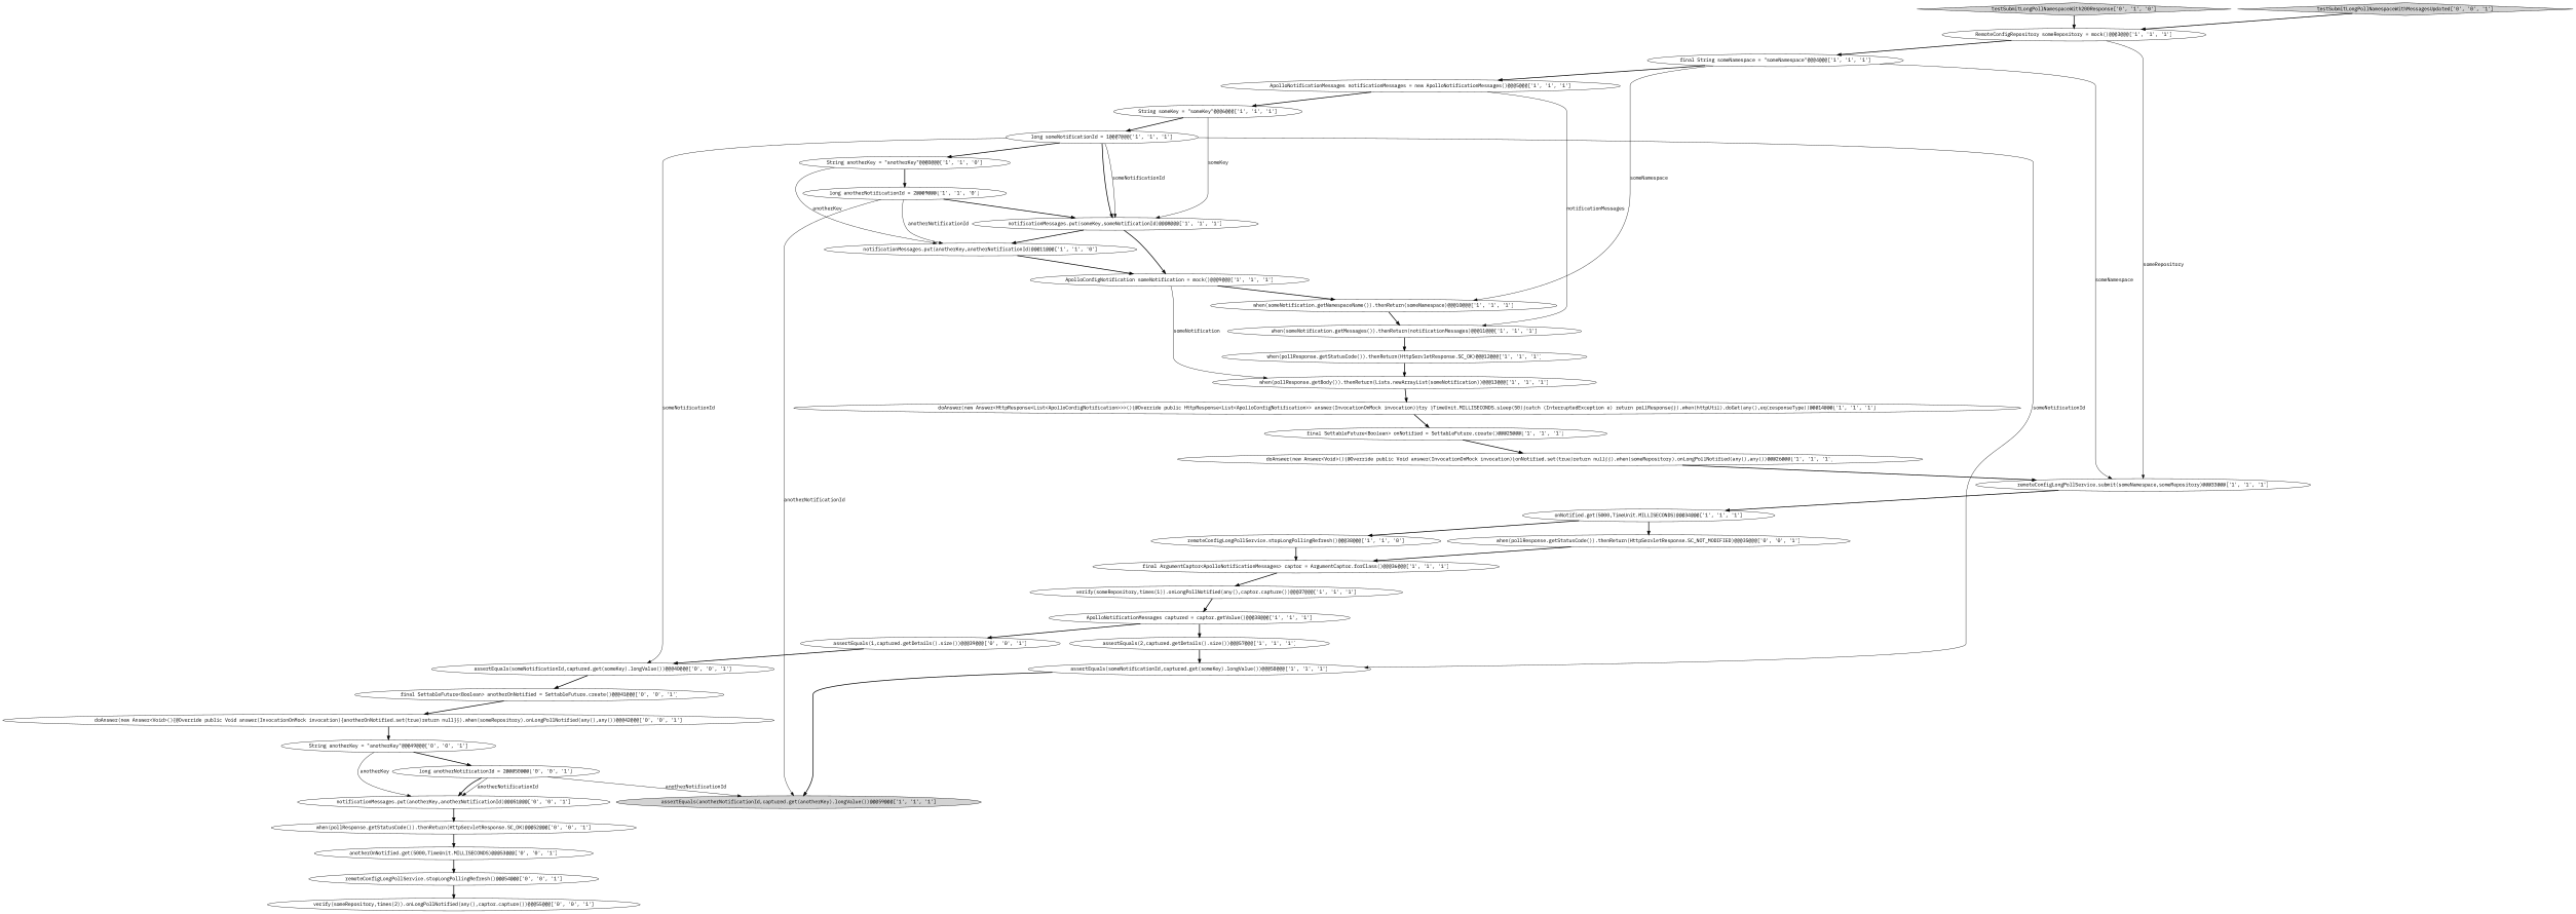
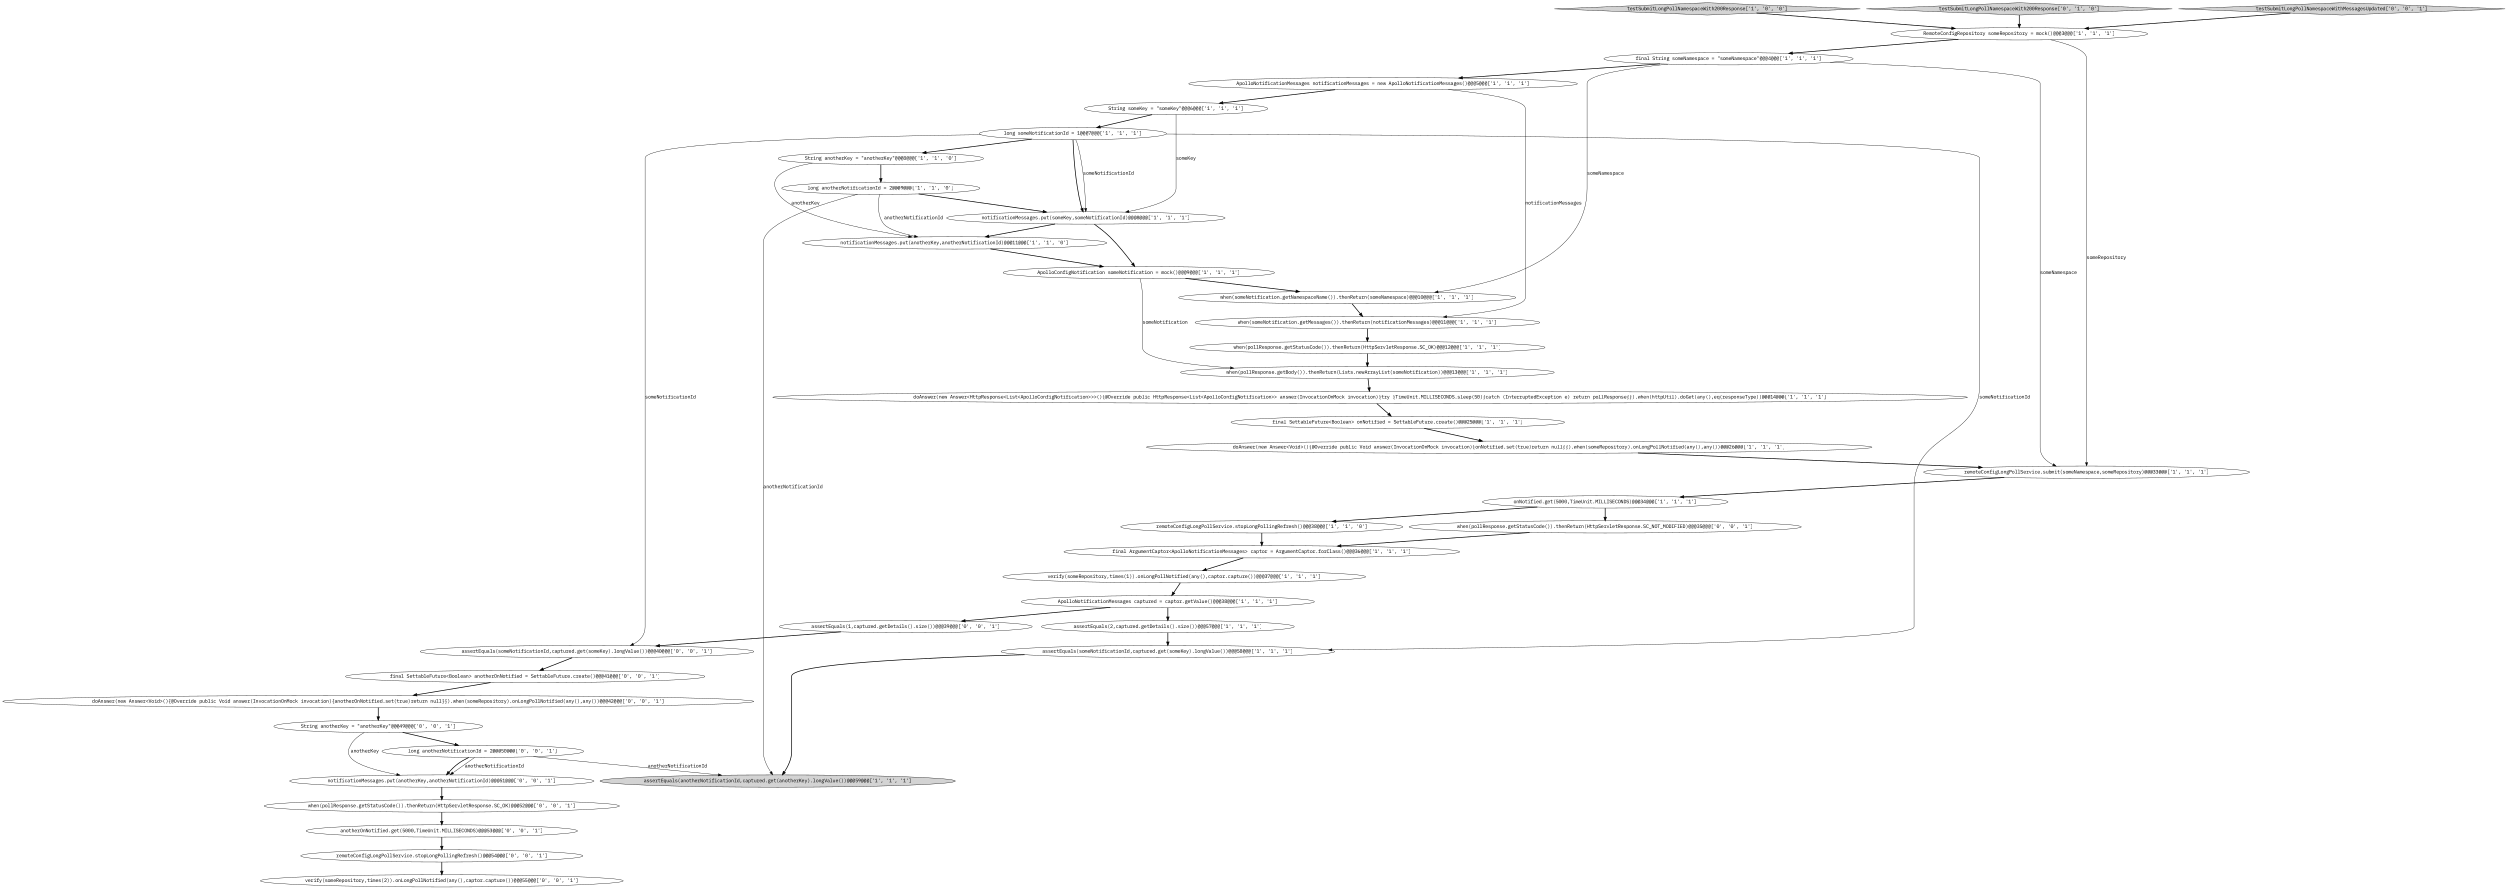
  digraph {
    fontname="IBM Plex Mono"
    node [fillcolor=white fontname="IBM Plex Mono" shape=ellipse style=filled]
    edge [fontname="IBM Plex Mono" style=bold]
    n1 [label="when(pollResponse.getStatusCode()).thenReturn(HttpServletResponse.SC_NOT_MODIFIED)@@@35@@@['0', '0', '1']"]
    n2 [label="final ArgumentCaptor<ApolloNotificationMessages> captor = ArgumentCaptor.forClass()@@@36@@@['1', '1', '1']"]
    n3 [label="verify(someRepository,times(1)).onLongPollNotified(any(),captor.capture())@@@37@@@['1', '1', '1']"]
    n4 [label="String someKey = \"someKey\"@@@6@@@['1', '1', '1']"]
    n5 [label="notificationMessages.put(someKey,someNotificationId)@@@8@@@['1', '1', '1']"]
    n6 [label="long someNotificationId = 1@@@7@@@['1', '1', '1']"]
    n7 [label="notificationMessages.put(anotherKey,anotherNotificationId)@@@11@@@['1', '1', '0']"]
    n8 [label="ApolloConfigNotification someNotification = mock()@@@9@@@['1', '1', '1']"]
    n9 [label="String anotherKey = \"anotherKey\"@@@8@@@['1', '1', '0']"]
    n10 [label="assertEquals(someNotificationId,captured.get(someKey).longValue())@@@58@@@['1', '1', '1']"]
    n11 [label="assertEquals(someNotificationId,captured.get(someKey).longValue())@@@40@@@['0', '0', '1']"]
    n12 [label="long anotherNotificationId = 2@@@9@@@['1', '1', '0']"]
    n13 [fillcolor=lightgray label="assertEquals(anotherNotificationId,captured.get(anotherKey).longValue())@@@59@@@['1', '1', '1']"]
    n14 [label="when(someNotification.getNamespaceName()).thenReturn(someNamespace)@@@10@@@['1', '1', '1']"]
    n15 [label="when(pollResponse.getBody()).thenReturn(Lists.newArrayList(someNotification))@@@13@@@['1', '1', '1']"]
    n16 [label="String anotherKey = \"anotherKey\"@@@49@@@['0', '0', '1']"]
    n17 [label="notificationMessages.put(anotherKey,anotherNotificationId)@@@51@@@['0', '0', '1']"]
    n18 [label="long anotherNotificationId = 2@@@50@@@['0', '0', '1']"]
    n19 [label="when(pollResponse.getStatusCode()).thenReturn(HttpServletResponse.SC_OK)@@@52@@@['0', '0', '1']"]
    n20 [label="final String someNamespace = \"someNamespace\"@@@4@@@['1', '1', '1']"]
    n21 [label="remoteConfigLongPollService.submit(someNamespace,someRepository)@@@33@@@['1', '1', '1']"]
    n22 [label="ApolloNotificationMessages notificationMessages = new ApolloNotificationMessages()@@@5@@@['1', '1', '1']"]
    n23 [label="onNotified.get(5000,TimeUnit.MILLISECONDS)@@@34@@@['1', '1', '1']"]
    n24 [label="when(someNotification.getMessages()).thenReturn(notificationMessages)@@@11@@@['1', '1', '1']"]
    n25 [label="anotherOnNotified.get(5000,TimeUnit.MILLISECONDS)@@@53@@@['0', '0', '1']"]
    n26 [label="when(pollResponse.getStatusCode()).thenReturn(HttpServletResponse.SC_OK)@@@12@@@['1', '1', '1']"]
    n27 [label="final SettableFuture<Boolean> onNotified = SettableFuture.create()@@@25@@@['1', '1', '1']"]
    n28 [label="doAnswer(new Answer<Void>(){@Override public Void answer(InvocationOnMock invocation){onNotified.set(true)return null}}).when(someRepository).onLongPollNotified(any(),any())@@@26@@@['1', '1', '1']"]
    n29 [label="remoteConfigLongPollService.stopLongPollingRefresh()@@@54@@@['0', '0', '1']"]
    n30 [label="verify(someRepository,times(2)).onLongPollNotified(any(),captor.capture())@@@55@@@['0', '0', '1']"]
    n31 [label="remoteConfigLongPollService.stopLongPollingRefresh()@@@38@@@['1', '1', '0']"]
    n32 [label="final SettableFuture<Boolean> anotherOnNotified = SettableFuture.create()@@@41@@@['0', '0', '1']"]
    n33 [label="doAnswer(new Answer<HttpResponse<List<ApolloConfigNotification>>>(){@Override public HttpResponse<List<ApolloConfigNotification>> answer(InvocationOnMock invocation){try {TimeUnit.MILLISECONDS.sleep(50)}catch (InterruptedException e) return pollResponse}}).when(httpUtil).doGet(any(),eq(responseType))@@@14@@@['1', '1', '1']"]
    n34 [label="doAnswer(new Answer<Void>(){@Override public Void answer(InvocationOnMock invocation){anotherOnNotified.set(true)return null}}).when(someRepository).onLongPollNotified(any(),any())@@@42@@@['0', '0', '1']"]
+   n35 [fillcolor=lightgray label="testSubmitLongPollNamespaceWith200Response['1', '0', '0']" shape=diamond]
    n36 [label="RemoteConfigRepository someRepository = mock()@@@3@@@['1', '1', '1']"]
    n37 [label="assertEquals(1,captured.getDetails().size())@@@39@@@['0', '0', '1']"]
    n38 [fillcolor=lightgray label="testSubmitLongPollNamespaceWith200Response['0', '1', '0']" shape=diamond]
    n39 [label="assertEquals(2,captured.getDetails().size())@@@57@@@['1', '1', '1']"]
    n40 [label="ApolloNotificationMessages captured = captor.getValue()@@@38@@@['1', '1', '1']"]
    n41 [fillcolor=lightgray label="testSubmitLongPollNamespaceWithMessagesUpdated['0', '0', '1']" shape=diamond]
    n1 -> n2
    n2 -> n3
    n3 -> n40
    n4 -> n5 [label=someKey style=solid]
    n4 -> n6
    n5 -> n7
    n5 -> n8
    n6 -> n5
    n6 -> n5 [label=someNotificationId style=solid]
    n6 -> n9
    n6 -> n10 [label=someNotificationId style=solid]
    n6 -> n11 [label=someNotificationId style=solid]
    n7 -> n8
    n8 -> n14
    n8 -> n15 [label=someNotification style=solid]
    n9 -> n7 [label=anotherKey style=solid]
    n9 -> n12
    n10 -> n13
    n11 -> n32
    n12 -> n5
    n12 -> n7 [label=anotherNotificationId style=solid]
    n12 -> n13 [label=anotherNotificationId style=solid]
    n14 -> n24
    n15 -> n33
    n16 -> n17 [label=anotherKey style=solid]
    n16 -> n18
    n17 -> n19
    n18 -> n13 [label=anotherNotificationId style=solid]
    n18 -> n17 [label=anotherNotificationId style=solid]
    n18 -> n17
    n19 -> n25
    n20 -> n14 [label=someNamespace style=solid]
    n20 -> n21 [label=someNamespace style=solid]
    n20 -> n22
    n21 -> n23
    n22 -> n4
    n22 -> n24 [label=notificationMessages style=solid]
    n23 -> n1
    n23 -> n31
    n24 -> n26
    n25 -> n29
    n26 -> n15
    n27 -> n28
    n28 -> n21
    n29 -> n30
    n31 -> n2
    n32 -> n34
    n33 -> n27
    n34 -> n16
+   n35 -> n36
    n36 -> n20
    n36 -> n21 [label=someRepository style=solid]
    n37 -> n11
    n38 -> n36
    n39 -> n10
    n40 -> n37
    n40 -> n39
    n41 -> n36
  }
